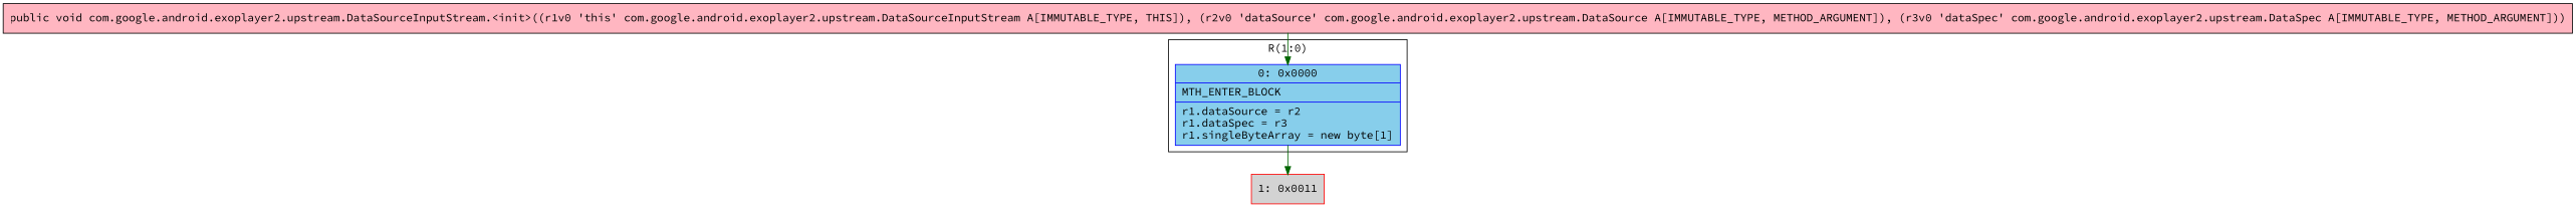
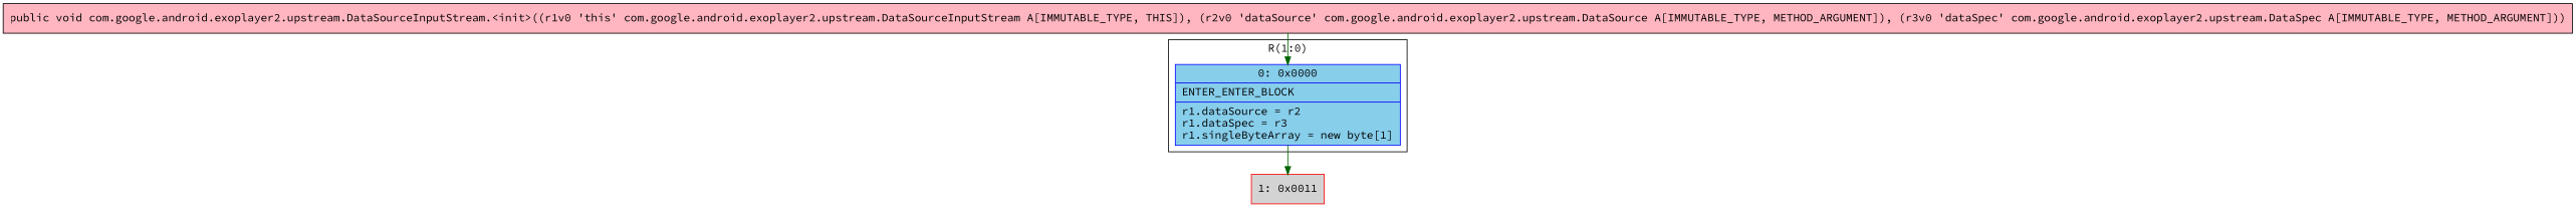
  digraph {
    fontname="Source Code Pro"
    node [shape=record style=filled fontname="Source Code Pro"]
    edge [color=darkgreen fontname="Source Code Pro"]
-   n1 [color=blue label="{0\:\ 0x0000|MTH_ENTER_BLOCK\l|r1.dataSource = r2\lr1.dataSpec = r3\lr1.singleByteArray = new byte[1]\l}" fillcolor=skyblue]
+   n1 [color=blue label="{0\:\ 0x0000|ENTER_ENTER_BLOCK\l|r1.dataSource = r2\lr1.dataSpec = r3\lr1.singleByteArray = new byte[1]\l}" fillcolor=skyblue]
    n2 [color=red label="{1\:\ 0x0011}" fillcolor=lightgrey]
    n3 [label="{public void com.google.android.exoplayer2.upstream.DataSourceInputStream.\<init\>((r1v0 'this' com.google.android.exoplayer2.upstream.DataSourceInputStream A[IMMUTABLE_TYPE, THIS]), (r2v0 'dataSource' com.google.android.exoplayer2.upstream.DataSource A[IMMUTABLE_TYPE, METHOD_ARGUMENT]), (r3v0 'dataSpec' com.google.android.exoplayer2.upstream.DataSpec A[IMMUTABLE_TYPE, METHOD_ARGUMENT])) }" fillcolor=lightpink]
    subgraph cluster_1 {
      label="R(1:0)"
      n1
    }
    n1 -> n2
    n3 -> n1
  }
